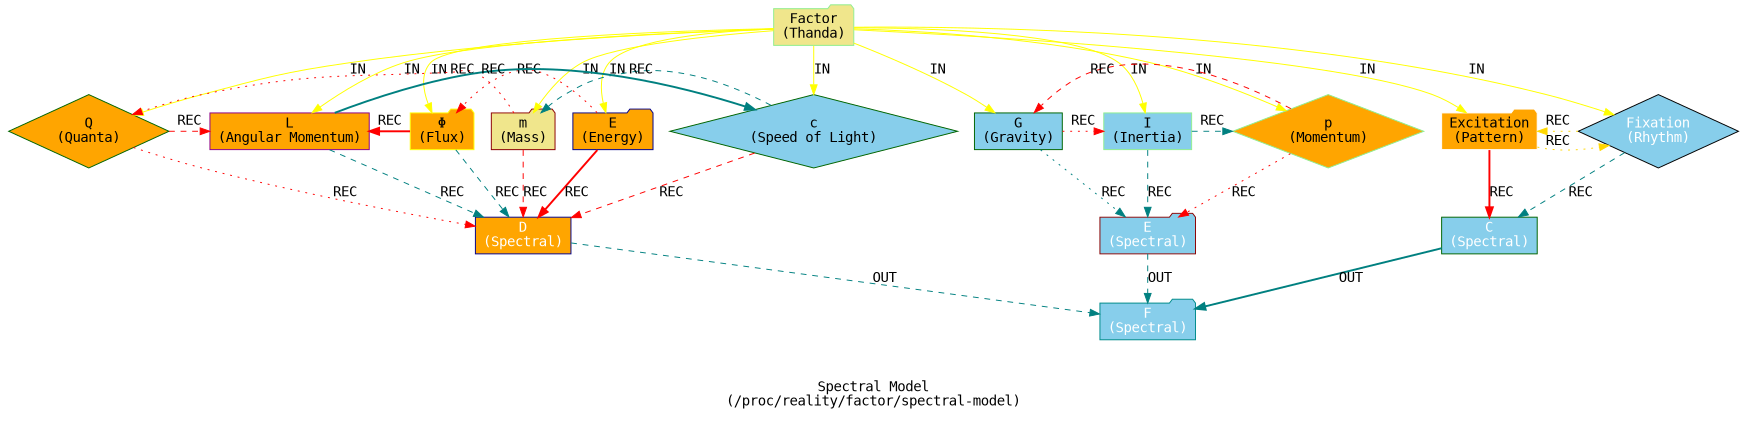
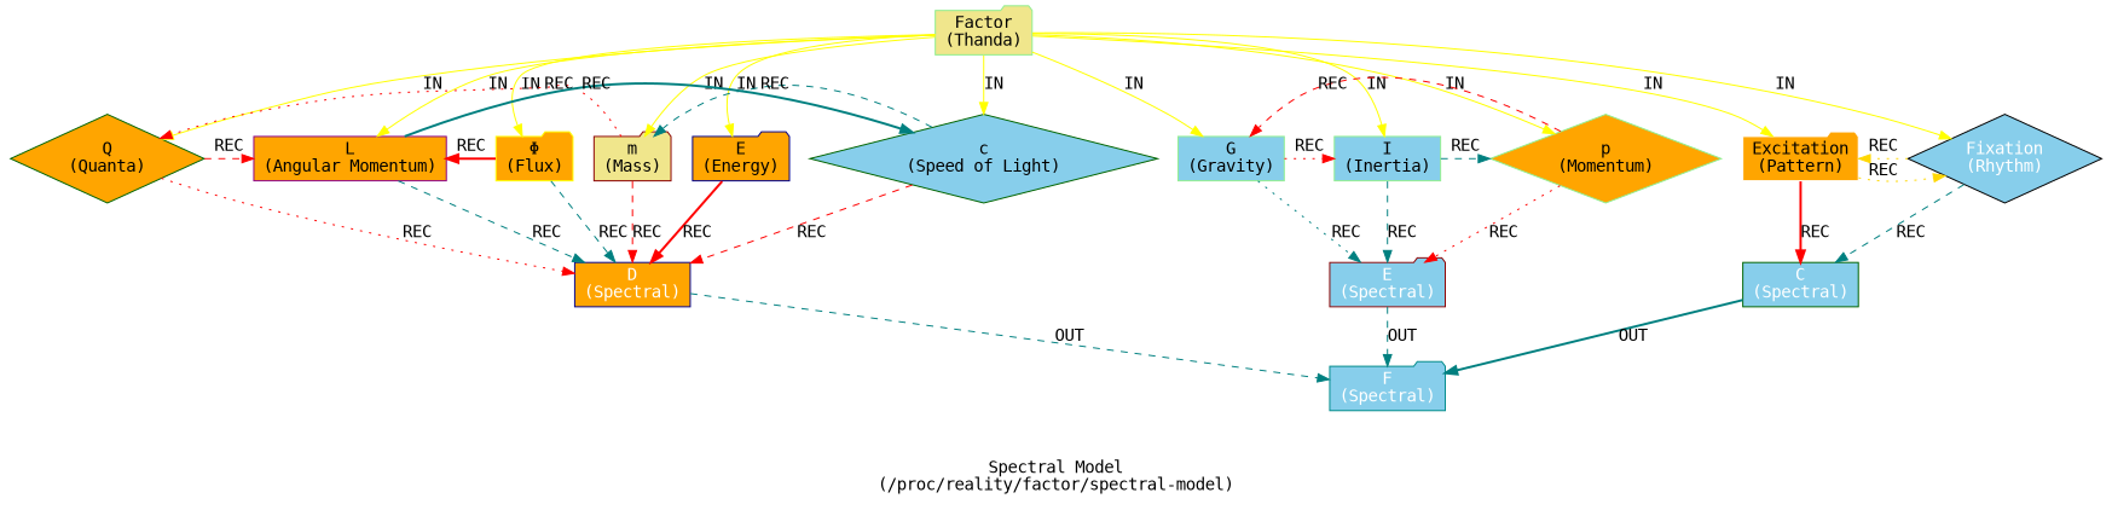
  strict digraph {
    color=lightgray
    fontname="DejaVu Sans Mono"
    label="Spectral Model\n(/proc/reality/factor/spectral-model)"
    style=filled
    node [color=lightgreen fillcolor=orange fontname="DejaVu Sans Mono" shape=folder style=filled]
    edge [color=red fontname="DejaVu Sans Mono" style=dashed]
    n1 [fillcolor=khaki label="Factor\n(Thanda)"]
    n2 [color=darkred fillcolor=khaki label="m\n(Mass)"]
    n3 [color=darkgreen label="Q\n(Quanta)" shape=diamond]
    n4 [fillcolor=skyblue label="I\n(Inertia)" shape=box]
    n5 [color=darkblue label="E\n(Energy)"]
    n6 [color=darkgreen fillcolor=skyblue label="c\n(Speed of Light)" shape=diamond]
    n7 [label="p\n(Momentum)" shape=diamond]
    n8 [color=darkmagenta label="L\n(Angular Momentum)" shape=box]
    n9 [color=yellow label="Φ\n(Flux)"]
-   n10 [color=darkgreen fillcolor=skyblue label="G\n(Gravity)" shape=box]
+   n10 [fillcolor=skyblue label="G\n(Gravity)" shape=box]
    n11 [color=black fillcolor=skyblue fontcolor=white label="Fixation\n(Rhythm)" shape=diamond]
    n12 [color=white label="Excitation\n(Pattern)"]
    n13 [color=darkblue fontcolor=white label="D\n(Spectral)" shape=box]
    n14 [color=darkred fillcolor=skyblue fontcolor=white label="E\n(Spectral)"]
    n15 [color=darkgreen fillcolor=skyblue fontcolor=white label="C\n(Spectral)" shape=box]
    n16 [color=darkcyan fillcolor=skyblue fontcolor=white label="F\n(Spectral)"]
    n1 -> n2 [color=yellow label=IN style=""]
    n1 -> n3 [color=yellow label=IN style=""]
    n1 -> n4 [color=yellow label=IN style=""]
    n1 -> n5 [color=yellow label=IN style=""]
    n1 -> n6 [color=yellow label=IN style=""]
    n1 -> n7 [color=yellow label=IN style=""]
    n1 -> n8 [color=yellow label=IN style=""]
    n1 -> n9 [color=yellow label=IN style=""]
    n1 -> n10 [color=yellow label=IN style=""]
    n1 -> n11 [color=yellow label=IN style=""]
    n1 -> n12 [color=yellow label=IN style=""]
    n2 -> n3 [constraint=false label=REC style=dotted]
    n2 -> n13 [label=REC]
    n3 -> n8 [constraint=false label=REC]
    n3 -> n13 [label=REC style=dotted]
    n4 -> n7 [color=teal constraint=false label=REC]
    n4 -> n14 [color=teal label=REC]
-   n5 -> n9 [constraint=false label=REC style=dotted]
    n5 -> n13 [label=REC style=bold]
    n6 -> n2 [color=teal constraint=false label=REC]
    n6 -> n13 [label=REC]
    n7 -> n10 [constraint=false label=REC]
    n7 -> n14 [label=REC style=dotted]
    n8 -> n6 [color=teal constraint=false label=REC style=bold]
    n8 -> n13 [color=teal label=REC]
    n9 -> n8 [constraint=false label=REC style=bold]
    n9 -> n13 [color=teal label=REC]
    n10 -> n4 [constraint=false label=REC style=dotted]
    n10 -> n14 [color=teal label=REC style=dotted]
    n11 -> n12 [color=gold constraint=false label=REC style=dotted]
    n11 -> n15 [color=teal label=REC]
    n12 -> n11 [color=gold constraint=false label=REC style=dotted]
    n12 -> n15 [label=REC style=bold]
    n13 -> n16 [color=teal label=OUT]
    n14 -> n16 [color=teal label=OUT]
    n15 -> n16 [color=teal label=OUT style=bold]
  }
